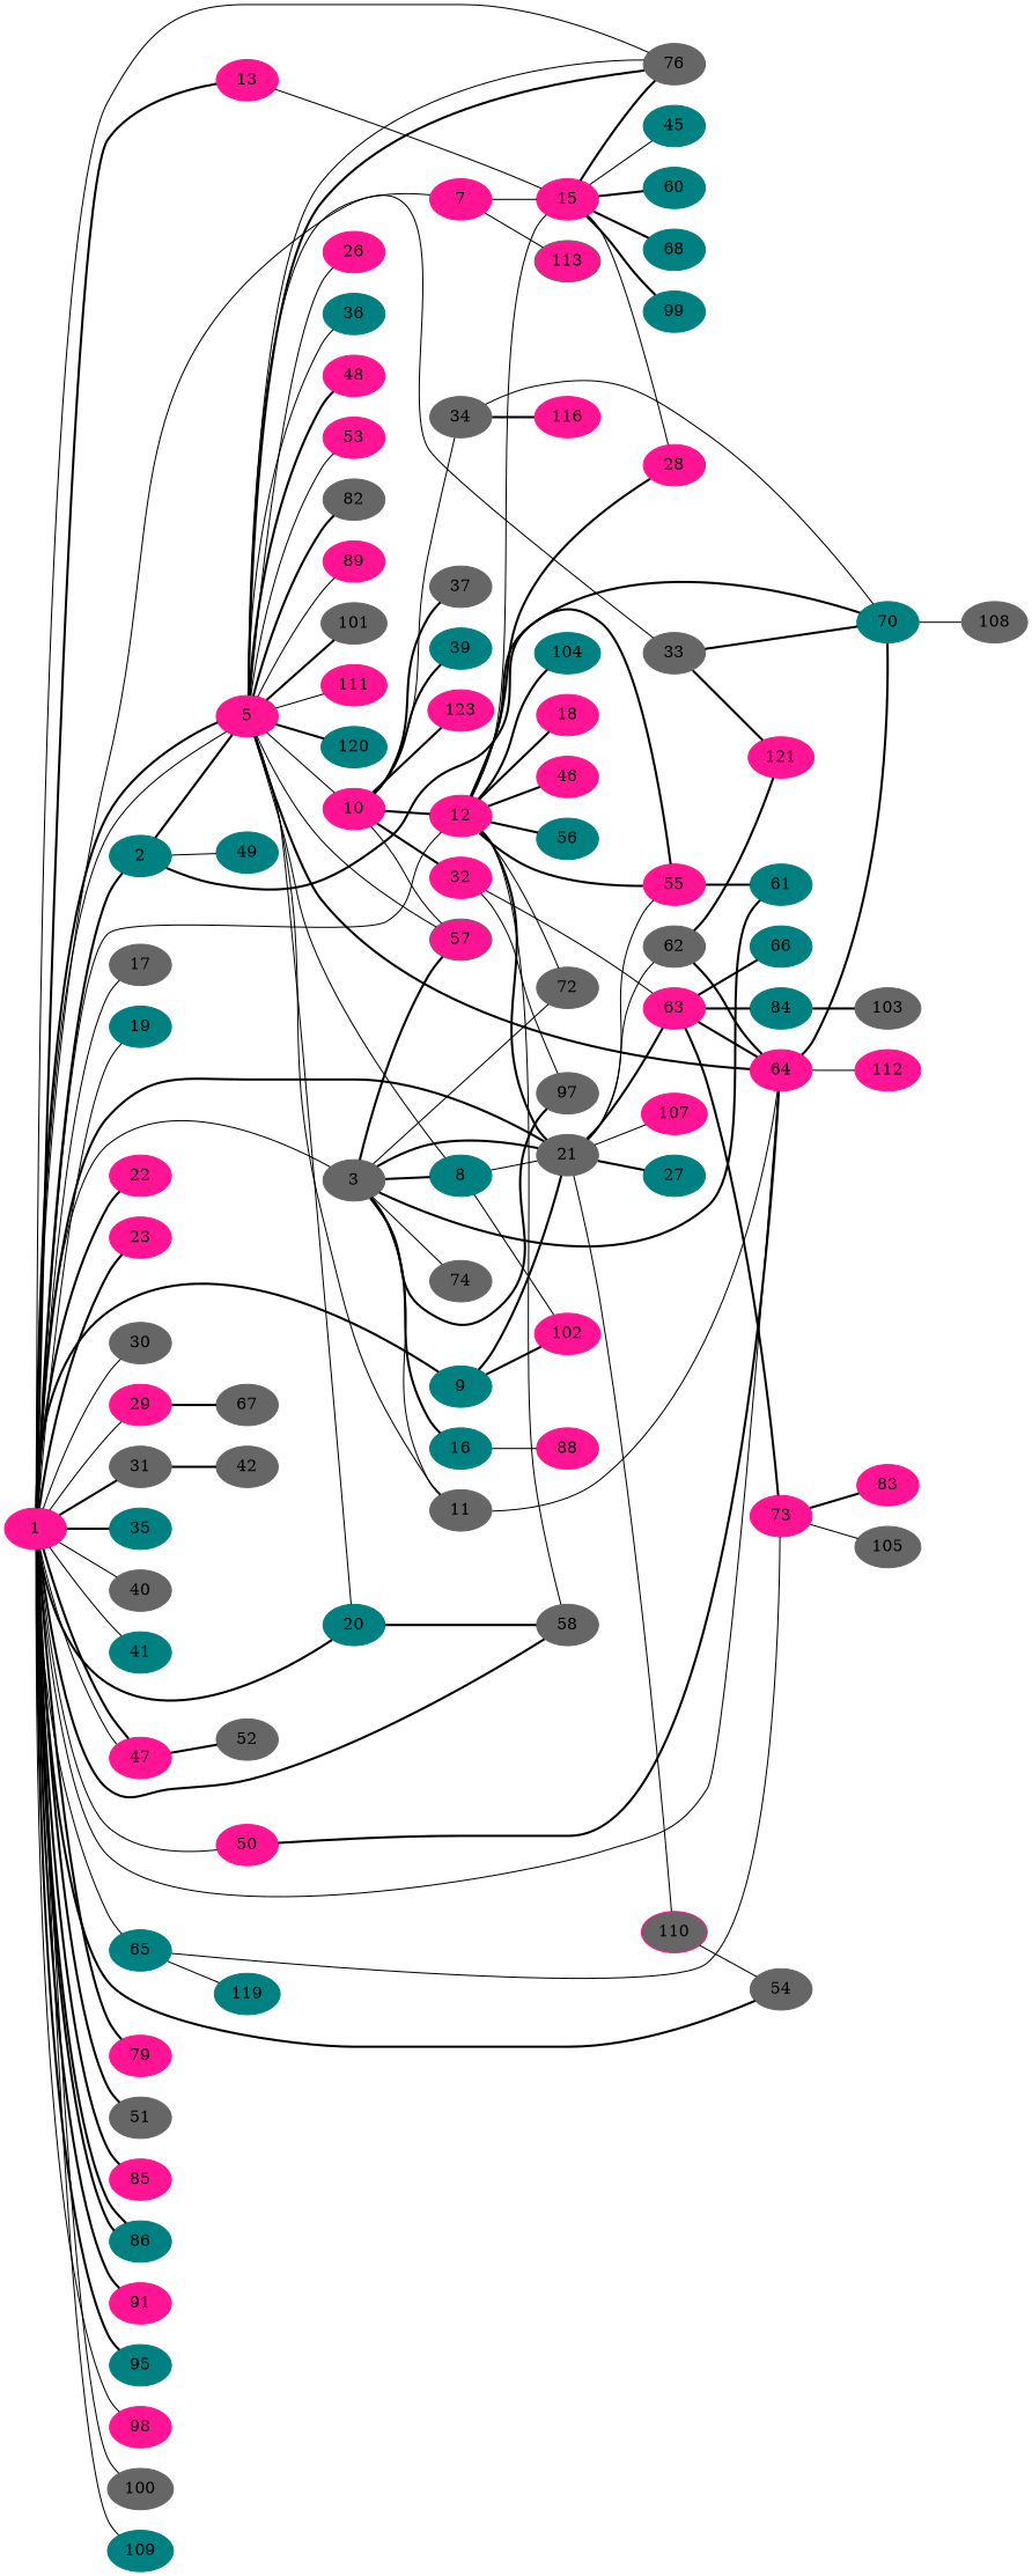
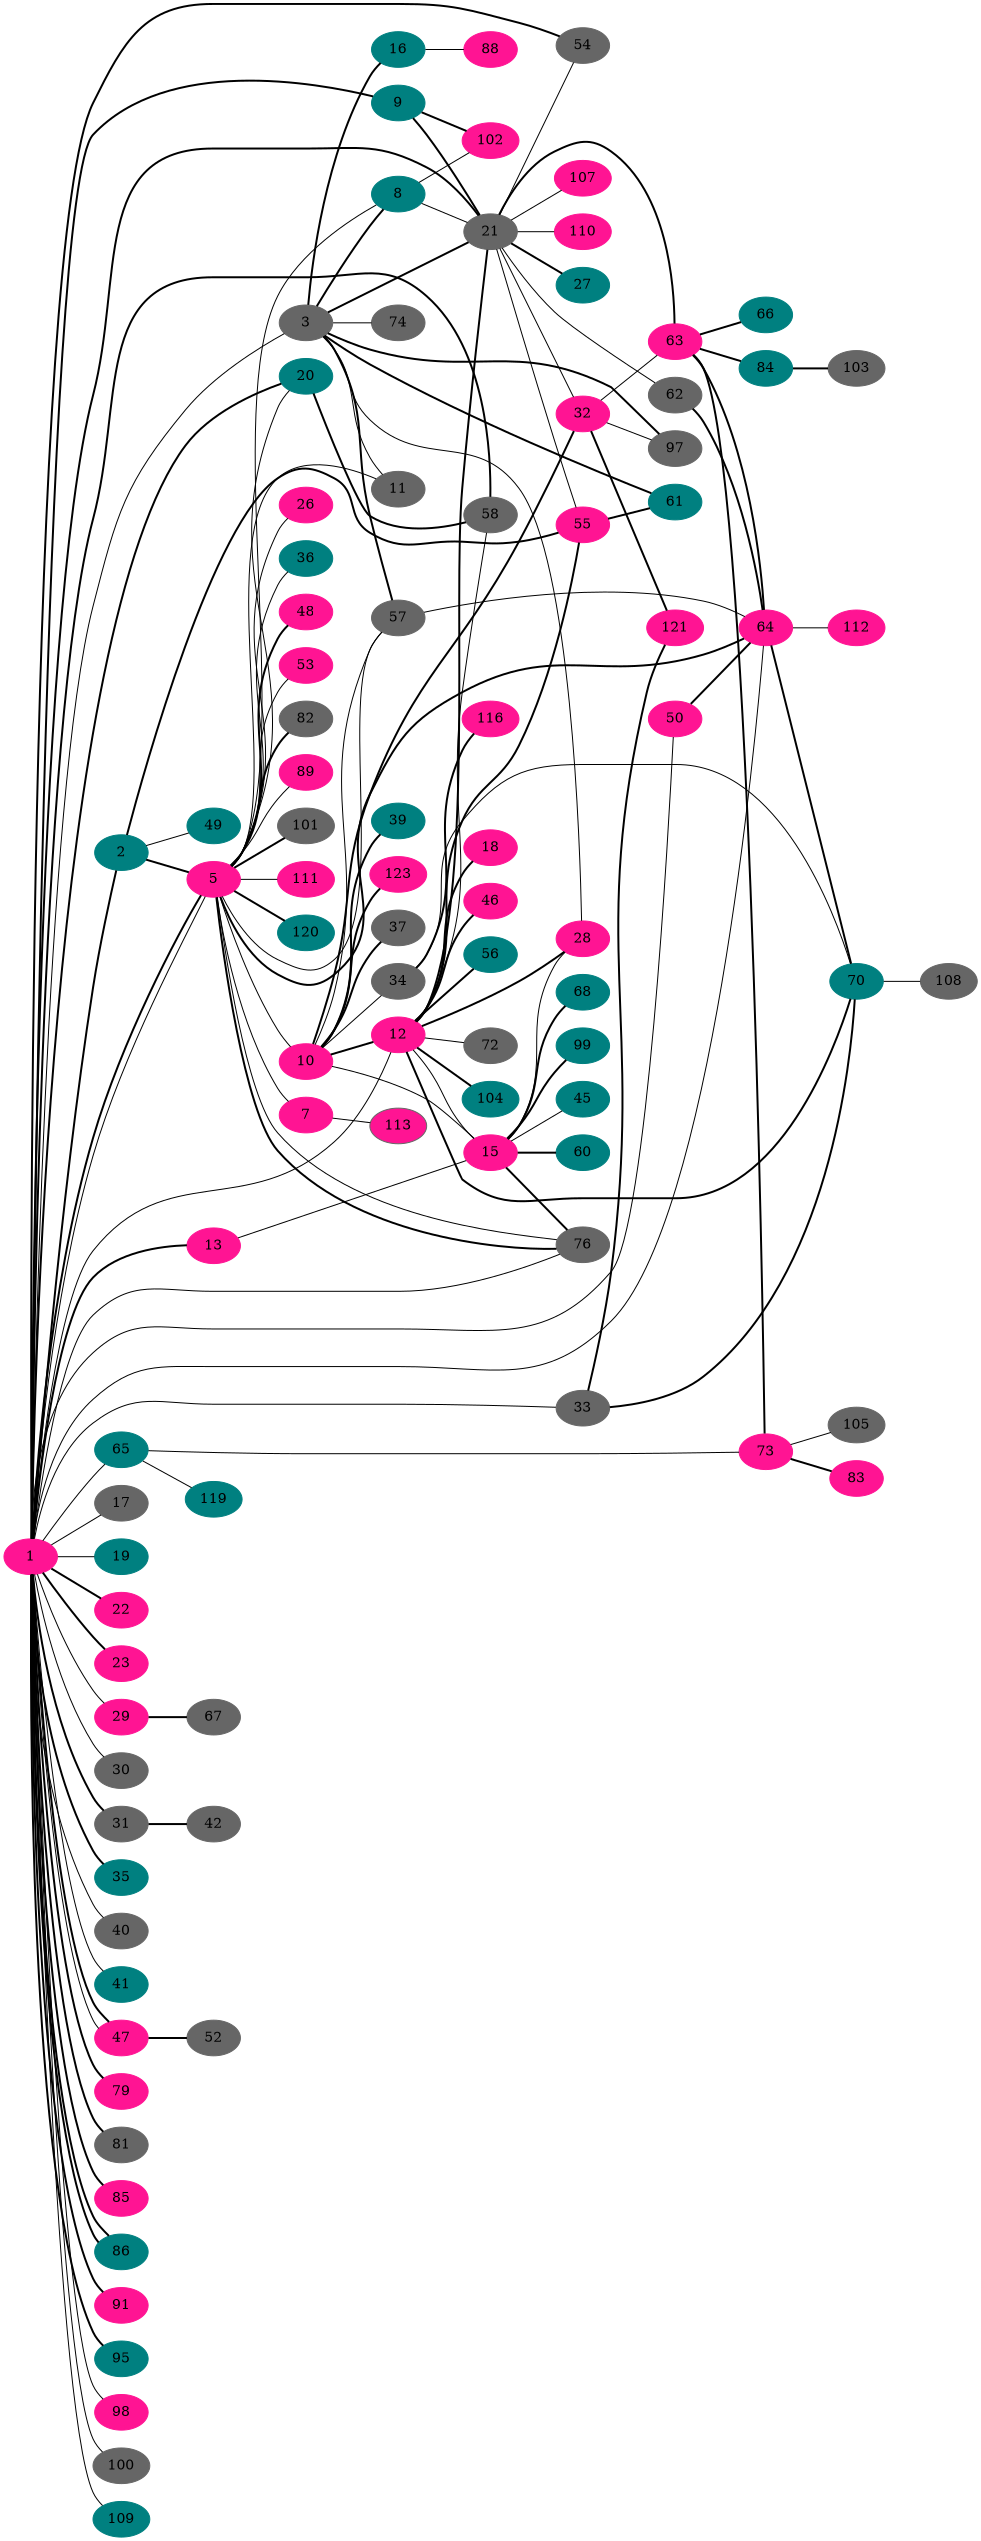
  graph {
    rankdir=LR
    node [color=deeppink style=filled]
    edge [style=bold]
    1 [super="+24"]
    2 [color=teal super="+106"]
    3 [color=gray40 super="+4"]
    5 [super="+6"]
    9 [color=teal]
    12 [super="+38"]
    13 [super="+59"]
    17 [color=gray40]
    19 [color=teal]
    20 [color=teal super="+94"]
    21 [color=gray40 super="+25"]
    22
    23
    29 [super="+117"]
    30 [color=gray40]
    31 [color=gray40]
    33 [color=gray40]
    35 [color=teal]
    40 [color=gray40]
    41 [color=teal]
    47
    50
    54 [color=gray40]
    58 [color=gray40]
    64 [super="+92"]
    65 [color=teal]
    76 [color=gray40 super="+96"]
    79
-   81 [color=gray40 super="+90" label=51]
+   81 [color=gray40 super="+90"]
    85
    86 [color=teal]
    91
    95 [color=teal]
    98
    100 [color=gray40]
    109 [color=teal]
    49 [color=teal]
    55 [super="+93"]
    8 [color=teal super="+14"]
    11 [color=gray40]
    16 [color=teal super="+43"]
    28
-   57 [color=gray40 fillcolor=deeppink]
+   57 [color=gray40]
    61 [color=teal]
    74 [color=gray40]
    97 [color=gray40 super="+122"]
    7 [super="+115"]
    10 [super="+69"]
    26 [super="+51"]
    36 [color=teal]
    48
    53
    82 [color=gray40]
    89
    101 [color=gray40]
    111
    120 [color=teal]
    102 [super="+118"]
    15 [super="+44"]
    18
    46 [super="+78"]
    56 [color=teal]
    70 [color=teal super="+114"]
    72 [color=gray40]
    104 [color=teal]
    32
    27 [color=teal]
    62 [color=gray40 super="+71"]
    63 [super="+75"]
    107
-   110 [fillcolor=gray40]
+   110
    67 [color=gray40]
    42 [color=gray40 super="+80"]
    121
    52 [color=gray40]
    112
    73 [super="+77"]
    119 [color=teal]
    88
    113 [color=gray40 fillcolor=deeppink]
    34 [color=gray40]
    37 [color=gray40]
    39 [color=teal]
    123
    45 [color=teal]
    60 [color=teal]
    68 [color=teal]
    99 [color=teal]
    116
    108 [color=gray40]
    66 [color=teal]
    84 [color=teal super="+87"]
    83
    105 [color=gray40]
    103 [color=gray40]
    1 -- 2
    1 -- 3 [style=solid weight=2]
    1 -- 5 [style=solid weight=2]
    1 -- 5
    1 -- 9
    1 -- 12 [style=solid]
    1 -- 13
    1 -- 17 [style=solid]
    1 -- 19 [style=solid]
    1 -- 20
    1 -- 21 [weight=2]
    1 -- 22
    1 -- 23
    1 -- 29 [style=solid]
    1 -- 30 [style=solid]
    1 -- 31
    1 -- 33 [style=solid]
    1 -- 35
    1 -- 40 [style=solid]
    1 -- 41 [style=solid]
    1 -- 47 [style=solid]
    1 -- 47
    1 -- 50 [style=solid]
    1 -- 54
    1 -- 58
    1 -- 64 [style=solid]
    1 -- 65 [style=solid]
    1 -- 76 [style=solid]
    1 -- 79
    1 -- 81
    1 -- 85
    1 -- 86
    1 -- 86
    1 -- 91
    1 -- 95
    1 -- 98 [style=solid]
    1 -- 100 [style=solid]
    1 -- 109 [style=solid]
    2 -- 5
    2 -- 49 [style=solid]
    2 -- 55
    3 -- 21
    3 -- 8
    3 -- 11 [style=solid]
    3 -- 16
-   3 -- 72 [style=solid]
+   3 -- 28 [style=solid]
    3 -- 57
    3 -- 61 [weight=2]
    3 -- 74 [style=solid]
    3 -- 97
    5 -- 20 [style=solid]
    5 -- 64
    5 -- 76
    5 -- 76 [style=solid]
    5 -- 8 [style=solid]
    5 -- 11 [style=solid]
    5 -- 57 [style=solid]
    5 -- 7 [style=solid]
    5 -- 10 [style=solid]
    5 -- 26 [style=solid]
    5 -- 36 [style=solid]
    5 -- 48
    5 -- 53 [style=solid]
    5 -- 82
    5 -- 89 [style=solid]
    5 -- 101
    5 -- 111 [style=solid]
    5 -- 120
    9 -- 21
    9 -- 102
    12 -- 21
    12 -- 58 [style=solid]
    12 -- 55 [weight=2]
    12 -- 28
    12 -- 15 [style=solid]
    12 -- 18
    12 -- 46
    12 -- 56
    12 -- 70
    12 -- 72 [style=solid]
    12 -- 104
    13 -- 15 [style=solid]
    20 -- 58
-   110 -- 54 [style=solid]
+   21 -- 54 [style=solid]
    21 -- 55 [style=solid weight=2]
+   21 -- 32 [style=solid]
    21 -- 27
    21 -- 62 [style=solid]
    21 -- 63
    21 -- 107 [style=solid]
    21 -- 110 [style=solid]
    29 -- 67
    31 -- 42
    33 -- 70
    33 -- 121
    47 -- 52
    50 -- 64
    64 -- 70
    64 -- 112 [style=solid]
    65 -- 73 [style=solid]
    65 -- 119 [style=solid]
    55 -- 61
    8 -- 21 [style=solid]
    8 -- 102 [style=solid]
    16 -- 88 [style=solid]
-   11 -- 64 [style=solid]
+   57 -- 64 [style=solid]
    7 -- 113 [style=solid]
    10 -- 12
    10 -- 57 [style=solid]
-   7 -- 15 [style=solid weight=2]
+   10 -- 15 [style=solid weight=2]
    10 -- 32
    10 -- 34 [style=solid]
    10 -- 37
    10 -- 39
    10 -- 123 [weight=2]
    15 -- 76
    15 -- 28 [style=solid]
    15 -- 45 [style=solid]
    15 -- 60
    15 -- 68
    15 -- 99
    70 -- 108 [style=solid]
    32 -- 97 [style=solid]
    32 -- 63 [style=solid]
    62 -- 64
-   62 -- 121
+   32 -- 121
    63 -- 64 [weight=2]
    63 -- 73
    63 -- 66
    63 -- 84
    73 -- 83
    73 -- 105 [style=solid]
    34 -- 70 [style=solid]
    34 -- 116
    84 -- 103
  }
